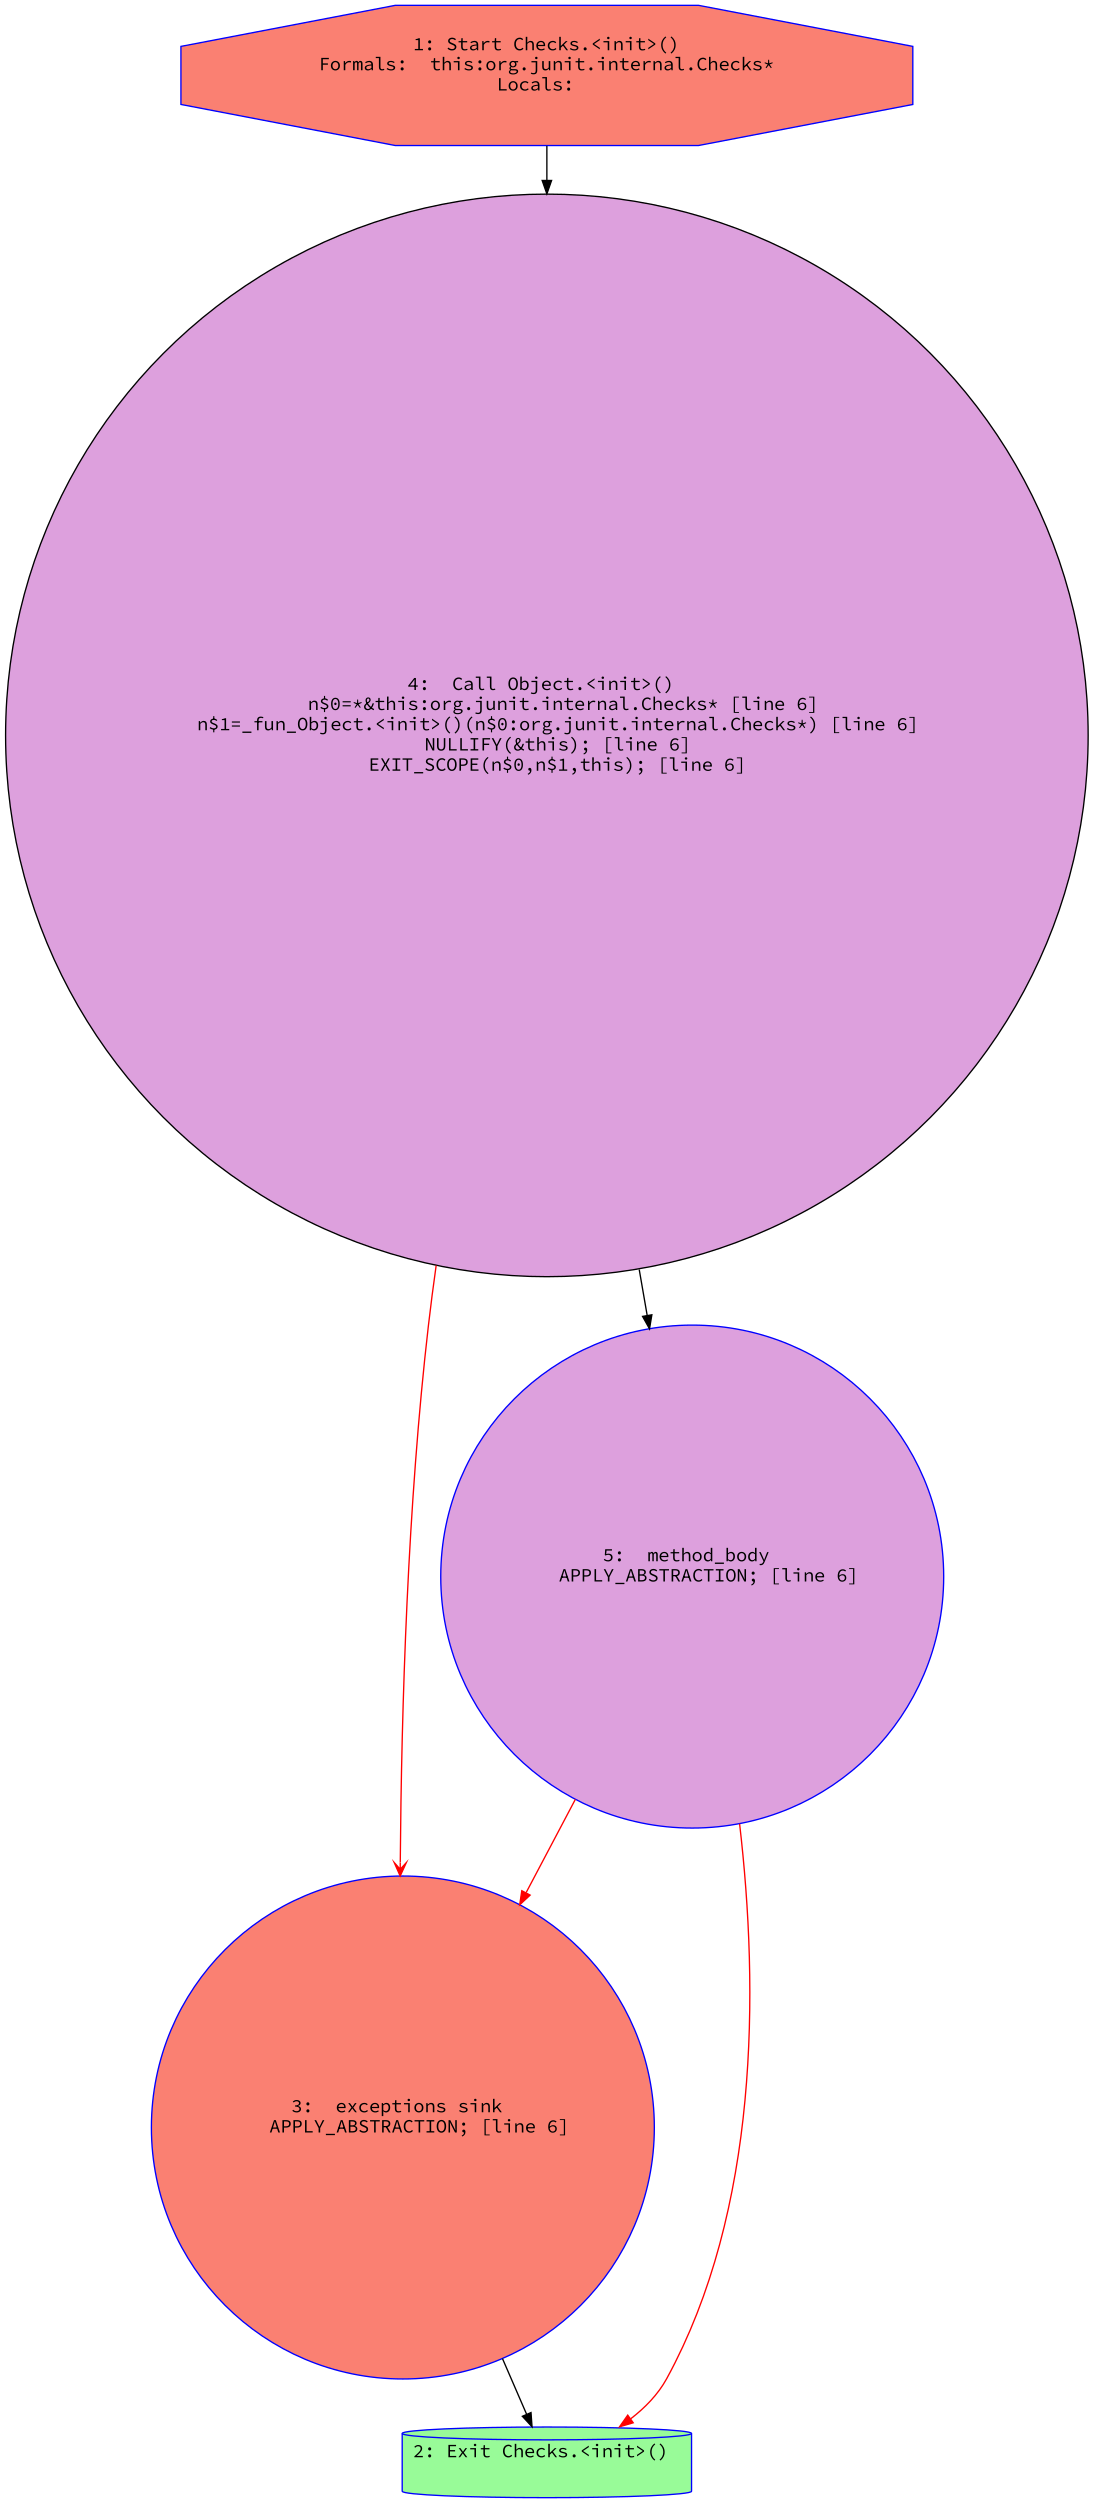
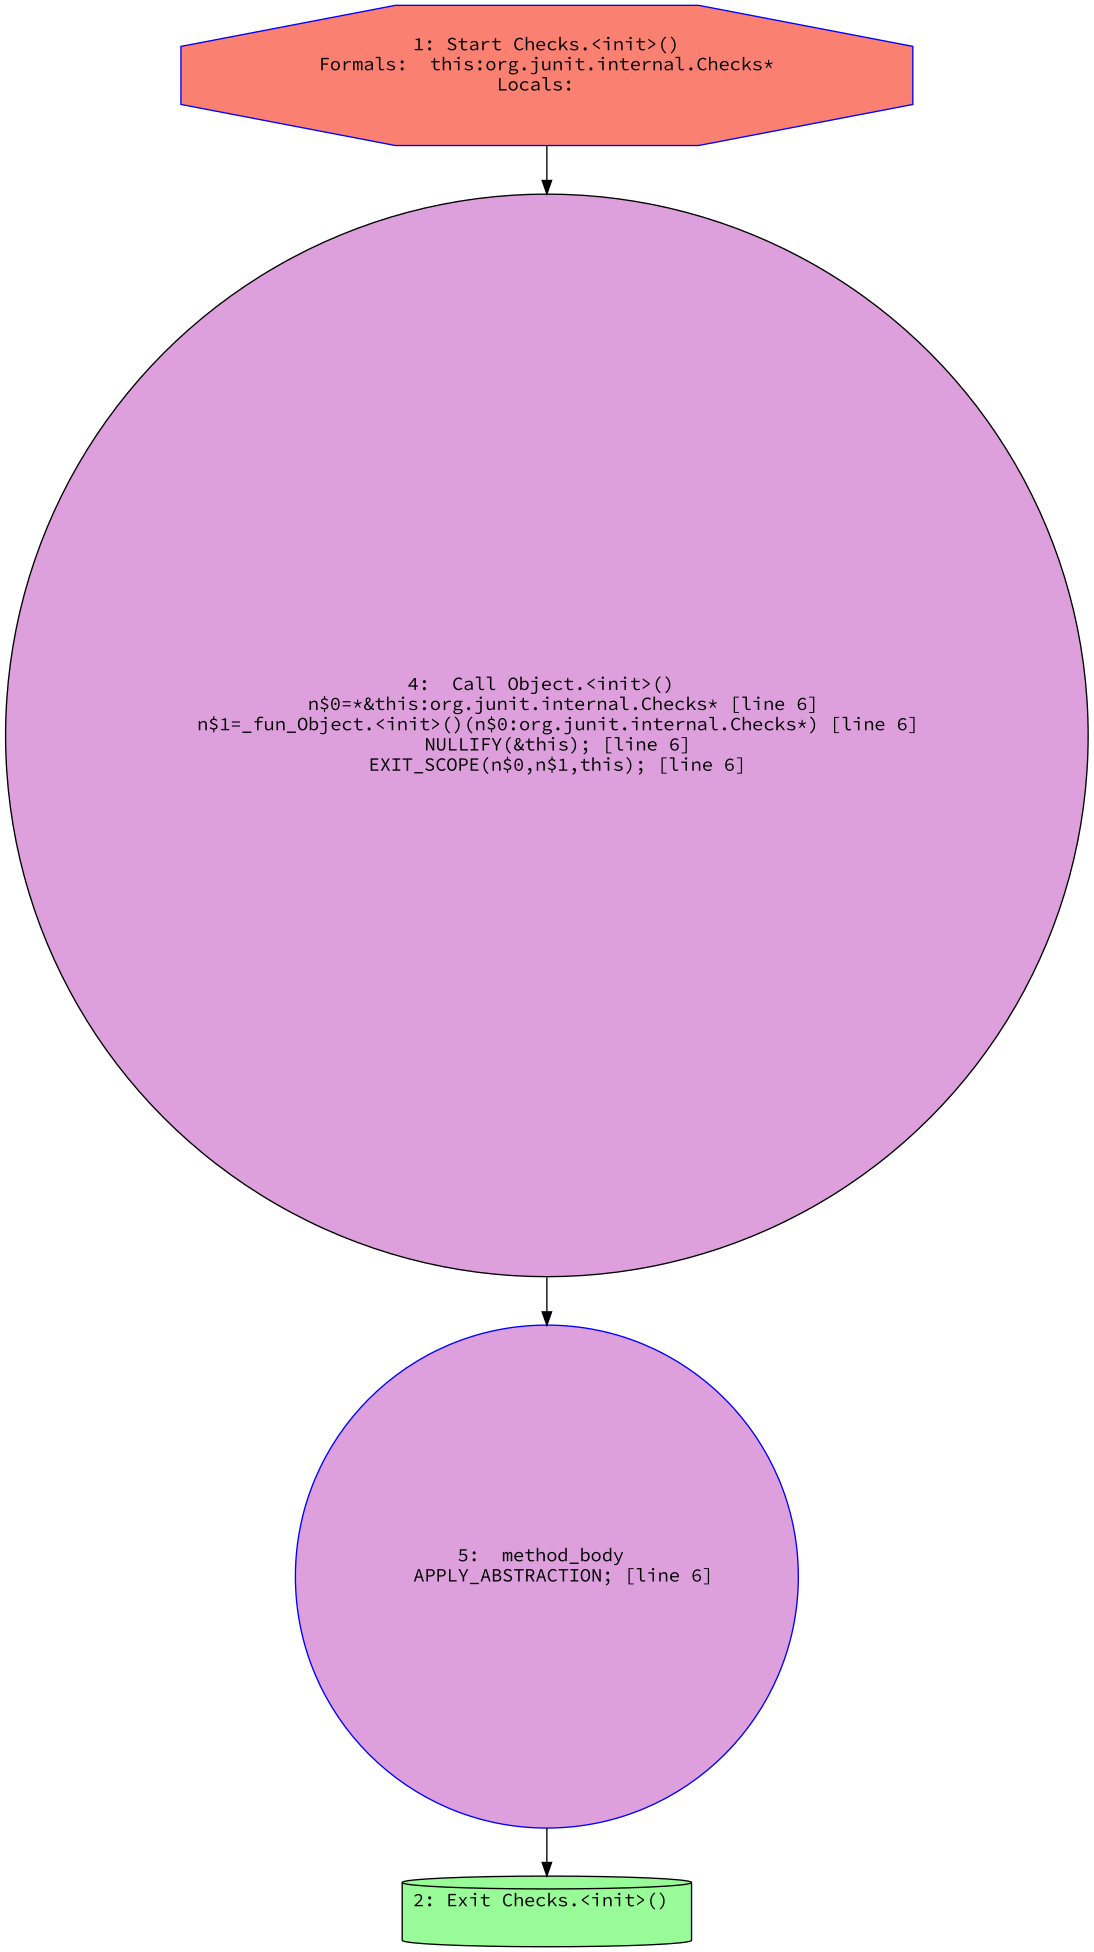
  digraph {
    fontname="Source Code Pro"
    node [color=blue fillcolor=salmon fontname="Source Code Pro" shape=circle style=filled]
    edge [arrowhead=normal fontname="Source Code Pro"]
    n1 [label="1: Start Checks.<init>()\nFormals:  this:org.junit.internal.Checks*\nLocals:  \n  " shape=octagon]
    n2 [color=black fillcolor=plum label="4:  Call Object.<init>() \n   n$0=*&this:org.junit.internal.Checks* [line 6]\n  n$1=_fun_Object.<init>()(n$0:org.junit.internal.Checks*) [line 6]\n  NULLIFY(&this); [line 6]\n  EXIT_SCOPE(n$0,n$1,this); [line 6]\n "]
-   n3 [label="3:  exceptions sink \n   APPLY_ABSTRACTION; [line 6]\n "]
    n4 [fillcolor=plum label="5:  method_body \n   APPLY_ABSTRACTION; [line 6]\n "]
-   n5 [fillcolor=palegreen label="2: Exit Checks.<init>() \n  " shape=cylinder]
+   n5 [color=black fillcolor=palegreen label="2: Exit Checks.<init>() \n  " shape=cylinder]
    n1 -> n2
-   n2 -> n3 [arrowhead=vee color=red]
    n2 -> n4
-   n3 -> n5
-   n4 -> n3 [color=red]
-   n4 -> n5 [color=red]
+   n4 -> n5
  }
